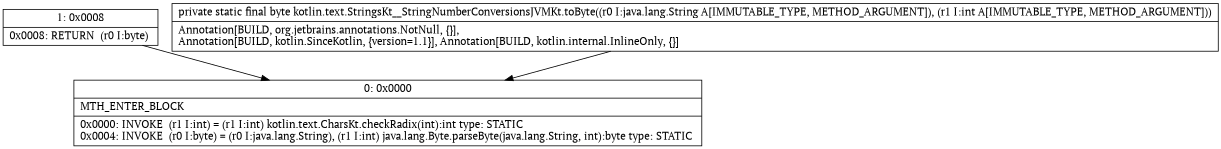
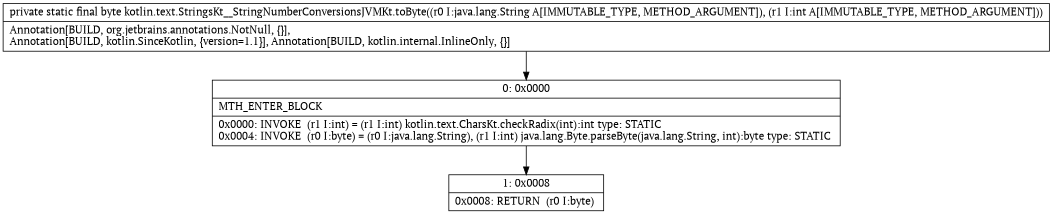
  digraph {
    fontname="PT Serif"
    node [shape=record fontname="PT Serif"]
    edge [fontname="PT Serif"]
    n1 [label="{0\:\ 0x0000|MTH_ENTER_BLOCK\l|0x0000: INVOKE  (r1 I:int) = (r1 I:int) kotlin.text.CharsKt.checkRadix(int):int type: STATIC \l0x0004: INVOKE  (r0 I:byte) = (r0 I:java.lang.String), (r1 I:int) java.lang.Byte.parseByte(java.lang.String, int):byte type: STATIC \l}"]
    n2 [label="{1\:\ 0x0008|0x0008: RETURN  (r0 I:byte) \l}"]
    n3 [label="{private static final byte kotlin.text.StringsKt__StringNumberConversionsJVMKt.toByte((r0 I:java.lang.String A[IMMUTABLE_TYPE, METHOD_ARGUMENT]), (r1 I:int A[IMMUTABLE_TYPE, METHOD_ARGUMENT]))  | Annotation[BUILD, org.jetbrains.annotations.NotNull, \{\}], \lAnnotation[BUILD, kotlin.SinceKotlin, \{version=1.1\}], Annotation[BUILD, kotlin.internal.InlineOnly, \{\}]\l}"]
-   n2 -> n1
+   n1 -> n2
    n3 -> n1
  }
